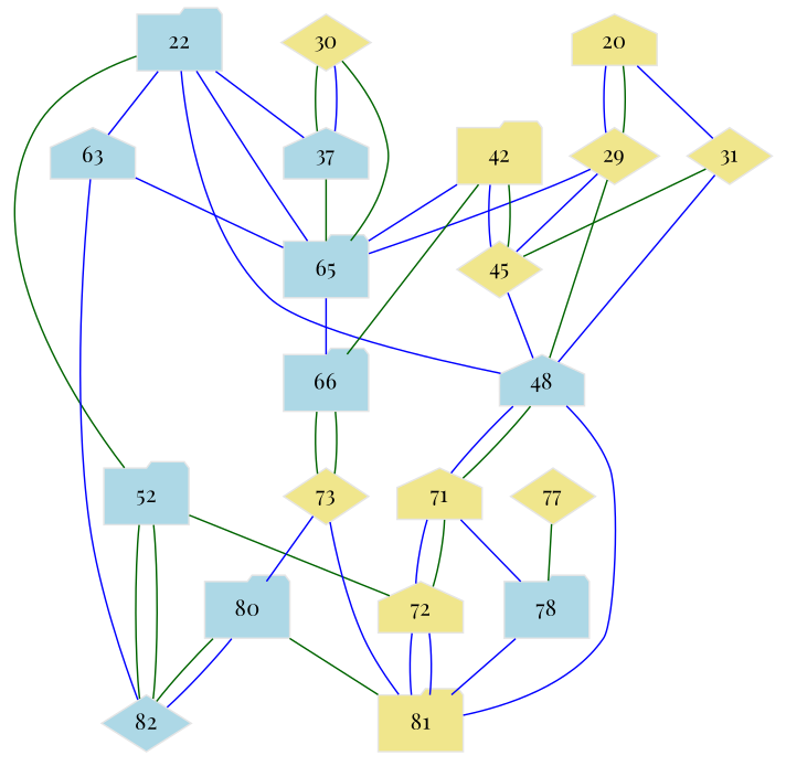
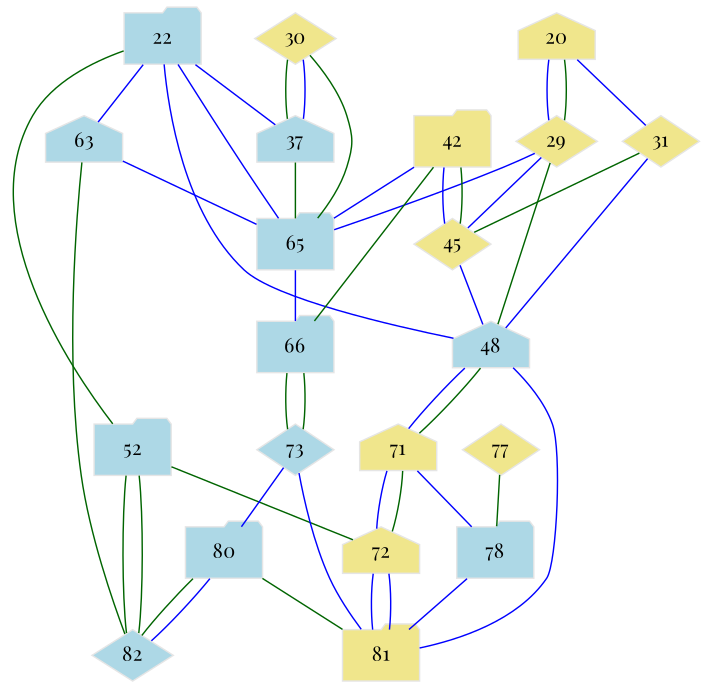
  graph {
    fontname="Playfair Display"
    node [color=gray90 fillcolor=khaki fontname="Playfair Display" shape=folder style=filled]
    edge [color=blue fontname="Playfair Display"]
    20 [shape=house]
    29 [shape=diamond super="+12+13"]
    31 [shape=diamond super="+21"]
    48 [fillcolor=lightblue shape=house super="+47+34+32+18+17"]
    65 [fillcolor=lightblue super="+64+62"]
    45 [shape=diamond super="+36"]
    22 [fillcolor=lightblue super="+2+1+6+10"]
    37 [fillcolor=lightblue shape=house super="+23+24"]
    52 [fillcolor=lightblue super="+3"]
    63 [fillcolor=lightblue shape=house super="+54+49"]
    71 [shape=house]
    81 [super="+70"]
    72 [shape=house super="+7"]
    82 [fillcolor=lightblue shape=diamond super="+79"]
    66 [fillcolor=lightblue super="+60+61"]
    30 [shape=diamond]
    42 [super="+41+38"]
-   73 [shape=diamond super="+68+58"]
+   73 [fillcolor=lightblue shape=diamond super="+68+58"]
    78 [fillcolor=lightblue super="+76"]
    80 [fillcolor=lightblue super="+75"]
    77 [shape=diamond]
    20 -- 29 [weight=2]
    20 -- 29 [color=darkgreen]
    20 -- 31
    29 -- 48 [color=darkgreen]
    29 -- 65
    29 -- 45
    31 -- 48 [weight=2]
    31 -- 45 [color=darkgreen]
    48 -- 71
    48 -- 71 [color=darkgreen]
    48 -- 81
    65 -- 66 [weight=2]
    45 -- 48
    22 -- 48
    22 -- 65
    22 -- 37 [weight=2]
    22 -- 52 [color=darkgreen weight=2]
    22 -- 63
    37 -- 65 [color=darkgreen]
    52 -- 72 [color=darkgreen weight=2]
    52 -- 82 [color=darkgreen weight=2]
    52 -- 82 [color=darkgreen]
    63 -- 65
-   63 -- 82
+   63 -- 82 [color=darkgreen]
    71 -- 72
    71 -- 72 [color=darkgreen]
    71 -- 78
    72 -- 81
    72 -- 81
    66 -- 73 [color=darkgreen weight=3]
    66 -- 73 [color=darkgreen]
    30 -- 65 [color=darkgreen]
    30 -- 37 [color=darkgreen weight=2]
    30 -- 37
    42 -- 65 [weight=2]
    42 -- 45 [weight=3]
    42 -- 45 [color=darkgreen]
    42 -- 66 [color=darkgreen]
    73 -- 81 [weight=2]
    73 -- 80
    78 -- 81
    80 -- 81 [color=darkgreen]
    80 -- 82 [color=darkgreen weight=2]
    80 -- 82
    77 -- 78 [color=darkgreen weight=2]
  }
